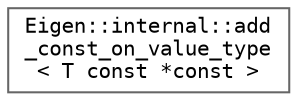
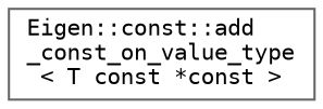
  digraph {
    rankdir=TB
    fontname="DejaVu Sans Mono"
-   n1 [color=grey40 fillcolor=white fontname="DejaVu Sans Mono" fontsize=10 height=0.2 label="Eigen::internal::add\l_const_on_value_type\l\< T const *const \>" shape=box style=filled width=0.4]
+   n1 [color=grey40 fillcolor=white fontname="DejaVu Sans Mono" fontsize=10 height=0.2 label="Eigen::const::add\l_const_on_value_type\l\< T const *const \>" shape=box style=filled width=0.4]
  }
